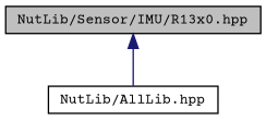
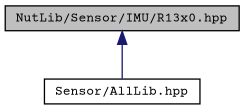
  digraph {
    fontname="Courier Prime"
    node [color=black fontname="Courier Prime" fontsize=10 shape=record style=filled]
    n1 [fillcolor=grey75 fontcolor=black height=0.2 label="NutLib/Sensor/IMU/R13x0.hpp" width=0.4]
-   n2 [fillcolor=white height=0.2 label="NutLib/AllLib.hpp" width=0.4]
+   n2 [fillcolor=white height=0.2 label="Sensor/AllLib.hpp" width=0.4]
    n1 -> n2 [color=midnightblue dir=back fontname="Courier Prime" fontsize=10 labelfontname=Helvetica labelfontsize=10 style=solid]
  }
